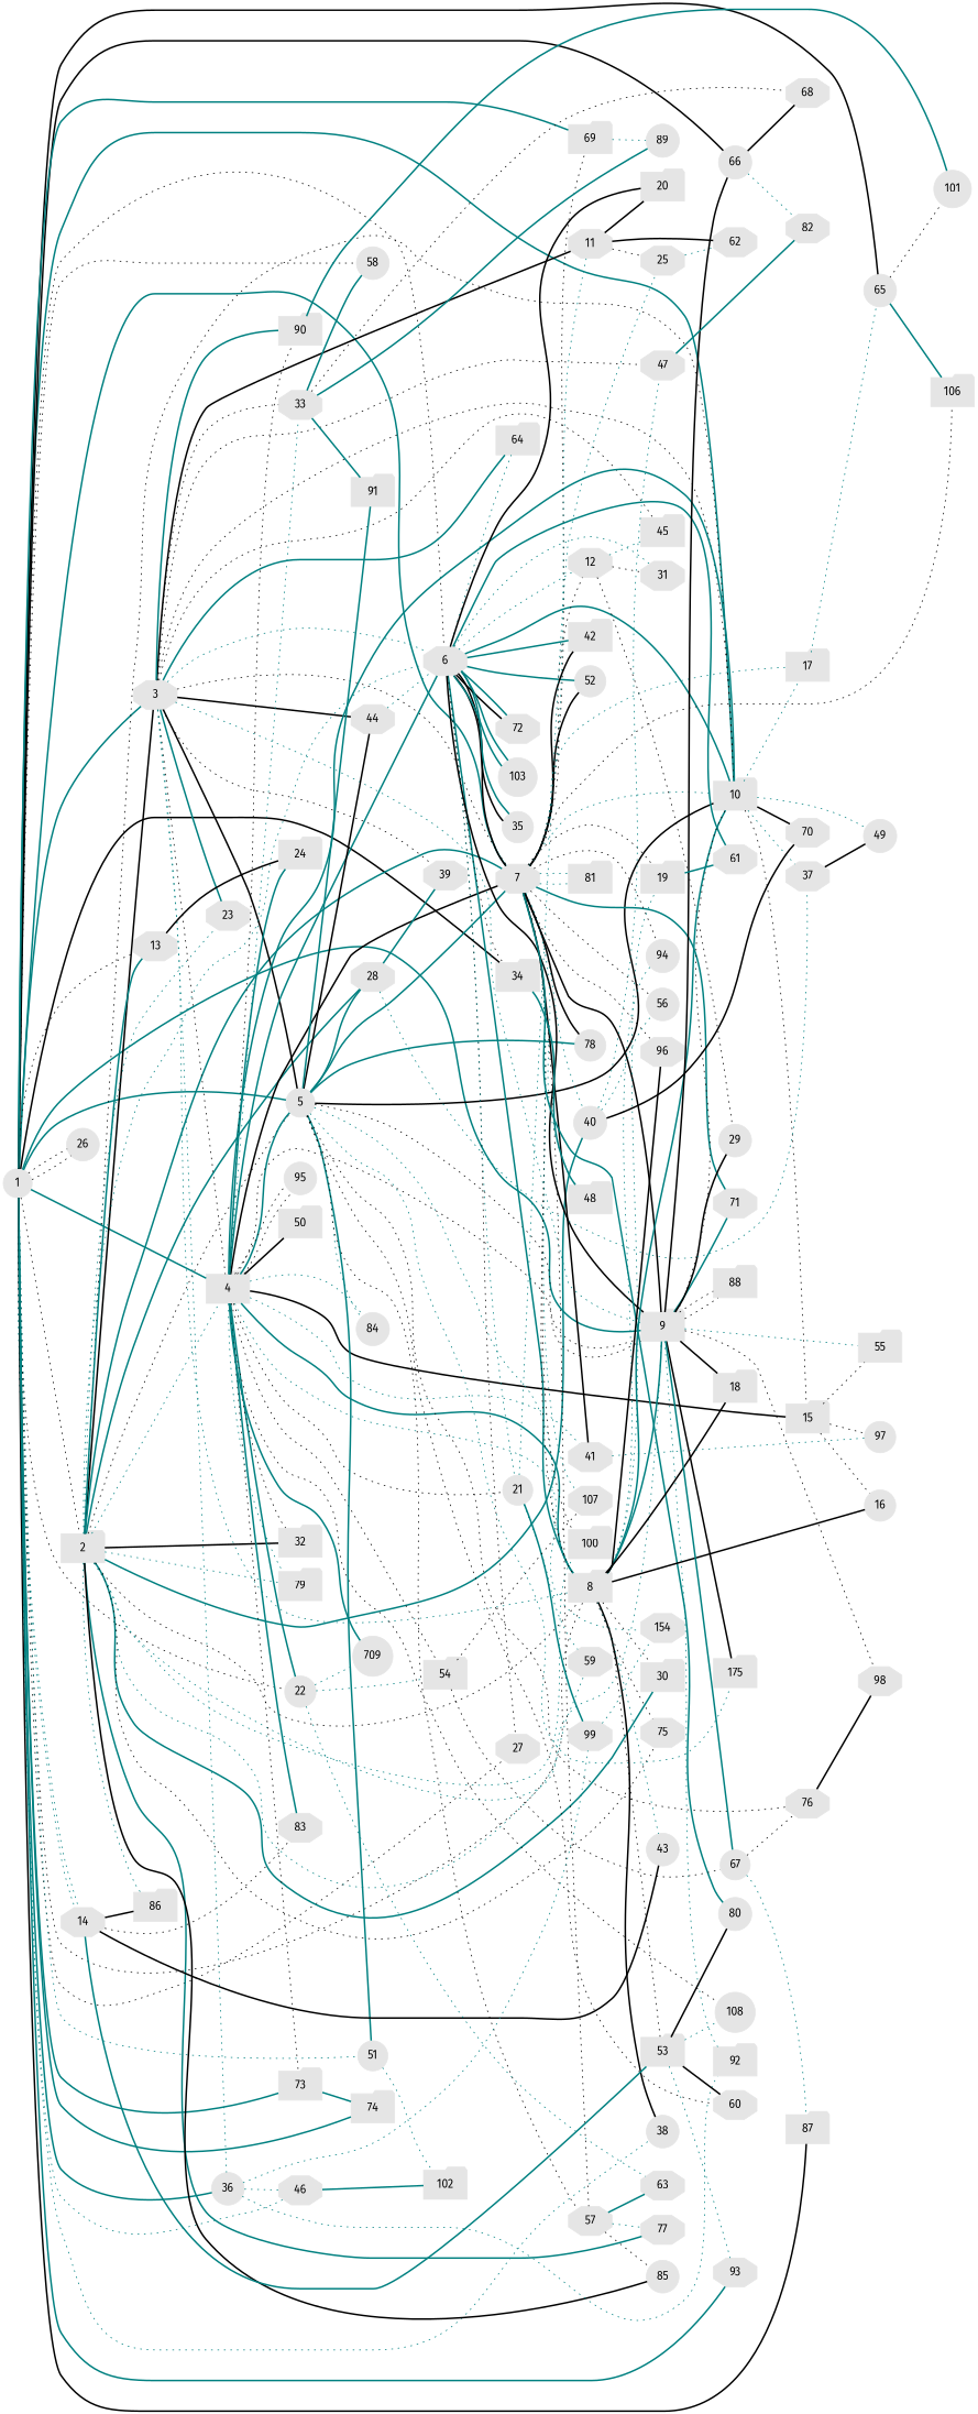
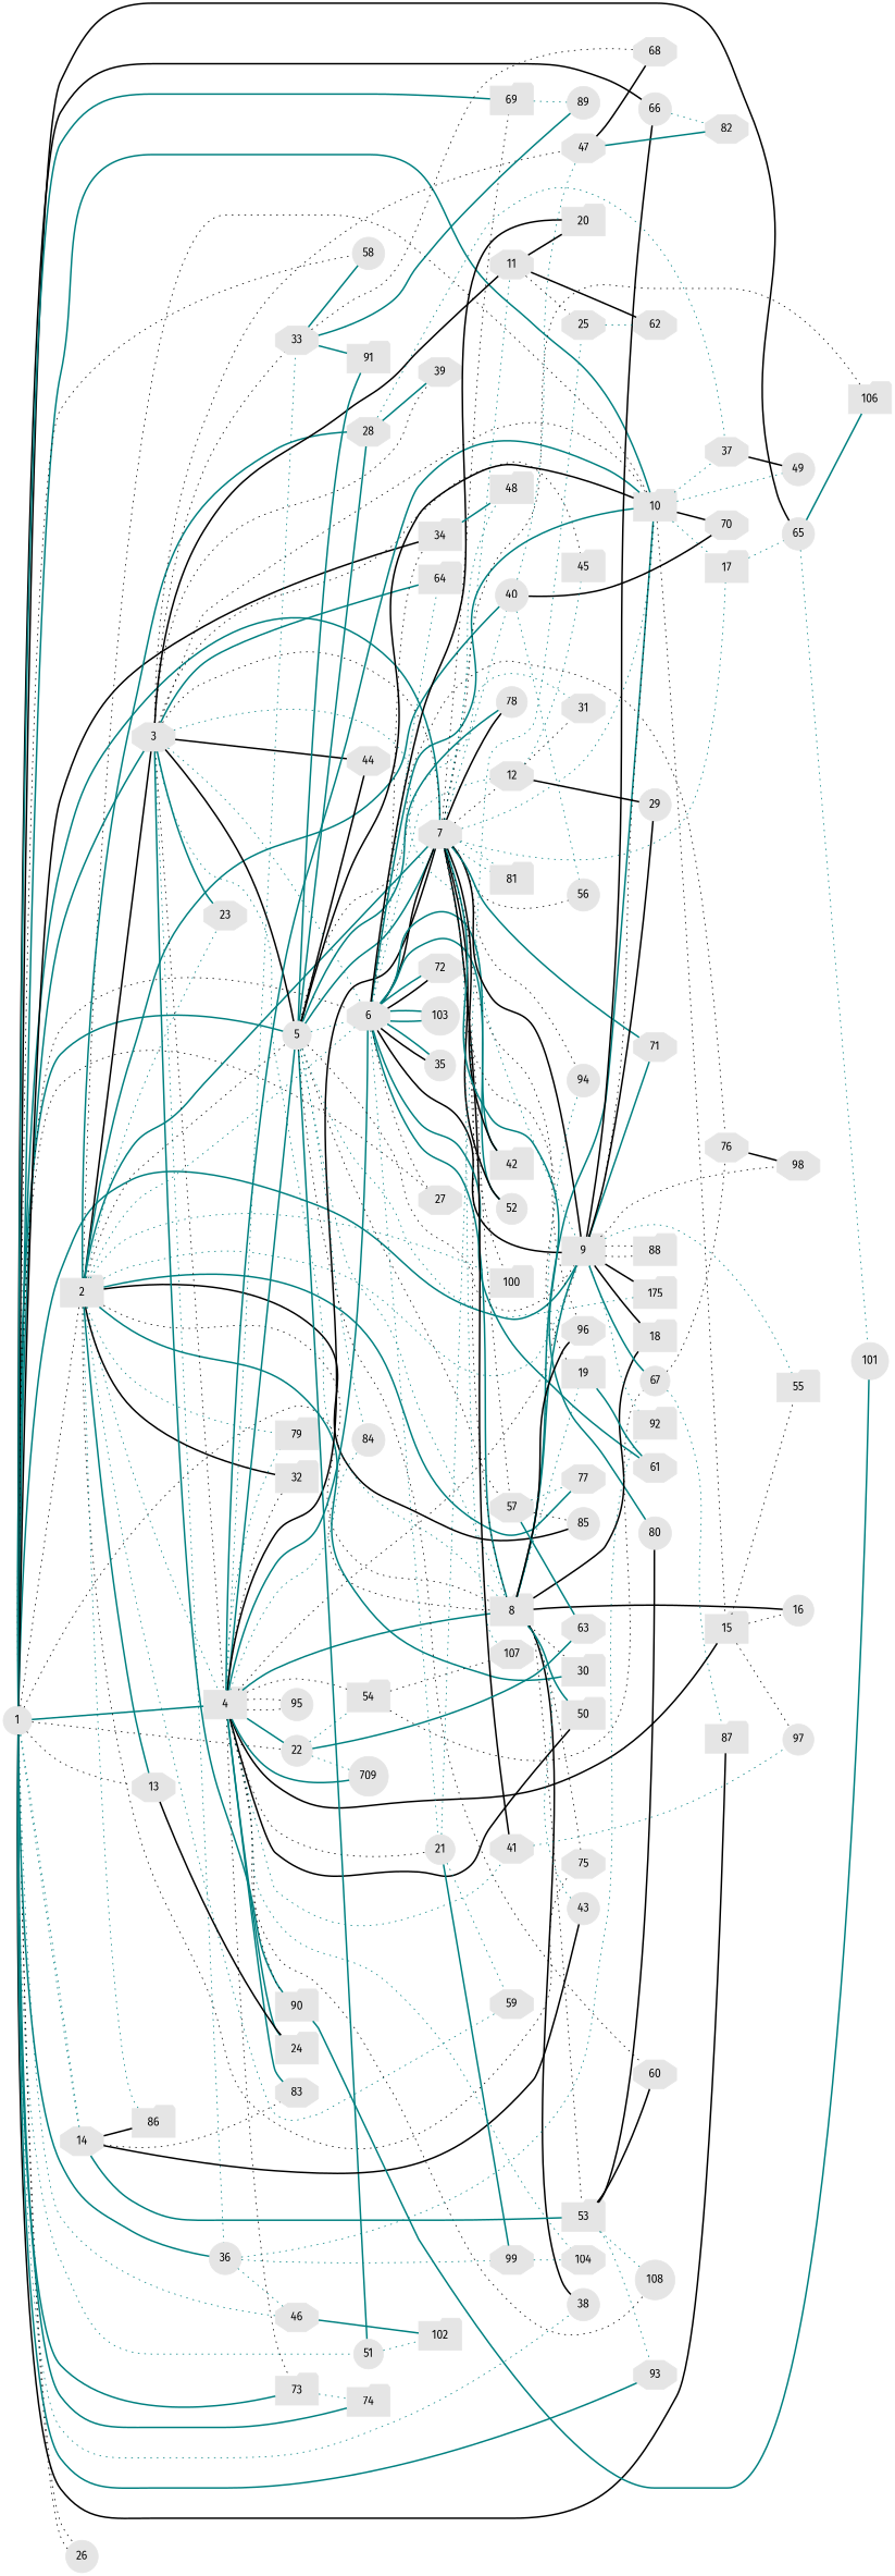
  graph {
    fontname="Fira Sans"
    rankdir=LR
    node [color=gray90 fontname="Fira Sans" shape=octagon style=filled]
    edge [color=teal fontname="Fira Sans" style=dotted]
    1 [shape=circle]
    2 [shape=folder]
    3
    4 [shape=folder]
    5 [shape=circle]
    6
    7
    8 [shape=folder]
    9 [shape=folder]
    10 [shape=folder]
    13
    14
    22 [shape=circle]
    26 [shape=circle]
    27
    34 [shape=folder]
    36 [shape=circle]
    38 [shape=circle]
    46
    51 [shape=circle]
    58 [shape=circle]
    65 [shape=circle]
    66 [shape=circle]
    69 [shape=folder]
    73 [shape=folder]
    74 [shape=folder]
    87 [shape=folder]
    93
    23
    28
    30 [shape=folder]
    32 [shape=folder]
    40 [shape=circle]
    59
    75
    77
    79 [shape=folder]
    85 [shape=circle]
    86 [shape=folder]
    100 [shape=folder]
    11
    33
    39
    44
    45 [shape=folder]
    47
    64 [shape=folder]
    90 [shape=folder]
    15 [shape=folder]
    21 [shape=circle]
    24 [shape=folder]
    41
    50 [shape=folder]
    54 [shape=folder]
    83
    84 [shape=circle]
    95 [shape=circle]
-   104 [label=154]
+   104
    108 [shape=circle]
    n60 [label=709 shape=circle]
    57
    60
    76
    78 [shape=circle]
    91 [shape=folder]
    n66 [label=175 shape=folder]
    12
    20 [shape=folder]
    31
    35 [shape=circle]
    42 [shape=folder]
    52 [shape=circle]
    61
    72
    103 [shape=circle]
    17 [shape=folder]
    19 [shape=folder]
    48 [shape=folder]
    56 [shape=circle]
    71
    80 [shape=circle]
    81 [shape=folder]
    94 [shape=circle]
    96
    106 [shape=folder]
    107
    16 [shape=circle]
    18 [shape=folder]
    43 [shape=circle]
    53 [shape=folder]
    29 [shape=circle]
    55 [shape=folder]
    67 [shape=circle]
    88 [shape=folder]
    92 [shape=folder]
    98
    37
    49 [shape=circle]
    70
    63
    99
    102 [shape=folder]
    101 [shape=circle]
    68
    82
    89 [shape=circle]
    25
    62
    97 [shape=circle]
    1 -- 2 [color=black]
    1 -- 3 [style=bold]
    1 -- 4 [style=bold]
    1 -- 5 [style=bold]
    1 -- 6 [color=black]
    1 -- 7 [style=bold]
    1 -- 8 [color=black]
    1 -- 9 [style=bold]
    1 -- 10 [style=bold]
    1 -- 13 [color=black]
    1 -- 14
    1 -- 14
    1 -- 22 [color=black]
    1 -- 26 [color=black]
    1 -- 26 [color=black]
    1 -- 27 [color=black]
    1 -- 34 [color=black style=bold]
    1 -- 36 [style=bold]
    1 -- 38
    1 -- 46
    1 -- 51
    1 -- 58 [color=black]
    1 -- 65 [color=black style=bold]
    1 -- 66 [color=black style=bold]
    1 -- 69 [style=bold]
    1 -- 73 [style=bold]
    1 -- 74 [style=bold]
    1 -- 87 [color=black style=bold]
    1 -- 93 [style=bold]
    2 -- 3 [color=black style=bold]
    2 -- 4
    2 -- 5 [color=black]
    2 -- 6
    2 -- 7 [style=bold]
    2 -- 8 [color=black]
    2 -- 9
    2 -- 10 [color=black]
    2 -- 13 [style=bold]
    2 -- 23
    2 -- 28 [style=bold]
    2 -- 30 [style=bold]
    2 -- 32 [color=black style=bold]
    2 -- 40 [style=bold]
    2 -- 59
    2 -- 75 [color=black]
    2 -- 77 [style=bold]
    2 -- 79
    2 -- 85 [color=black style=bold]
    2 -- 86
    2 -- 100
    3 -- 4 [color=black]
    3 -- 5 [color=black style=bold]
    3 -- 6
    3 -- 7 [color=black]
    3 -- 8
    3 -- 9
    3 -- 10 [color=black]
    3 -- 36
    3 -- 23 [style=bold]
    3 -- 11 [color=black style=bold]
    3 -- 33 [color=black]
    3 -- 39 [color=black]
    3 -- 44 [color=black style=bold]
    3 -- 45 [color=black]
    3 -- 47 [color=black]
    3 -- 64 [style=bold]
    3 -- 90 [style=bold]
    4 -- 5 [style=bold]
    4 -- 6 [style=bold]
    4 -- 7 [color=black style=bold]
    4 -- 8 [style=bold]
    4 -- 9 [color=black]
    4 -- 10 [style=bold]
    4 -- 22 [style=bold]
    4 -- 73 [color=black]
    4 -- 32 [color=black]
    4 -- 79
    4 -- 33
    4 -- 90 [color=black]
    4 -- 15 [color=black style=bold]
    4 -- 21 [color=black]
    4 -- 24 [style=bold]
    4 -- 41
    4 -- 50 [color=black style=bold]
    4 -- 54 [color=black]
    4 -- 83 [style=bold]
    4 -- 84
    4 -- 95 [color=black]
    4 -- 95 [color=black]
    4 -- 104
    4 -- 108 [color=black]
    4 -- n60 [style=bold]
-   44 -- 6
+   5 -- 6
    5 -- 7 [style=bold]
    5 -- 8
    5 -- 9 [color=black]
    5 -- 10 [color=black style=bold]
    5 -- 51 [style=bold]
    5 -- 28 [style=bold]
    5 -- 44 [color=black style=bold]
    5 -- 84
    5 -- 57 [color=black]
    5 -- 60 [color=black]
    5 -- 76 [color=black]
    5 -- 78 [style=bold]
    5 -- 91 [style=bold]
    5 -- n66
    6 -- 7 [color=black style=bold]
    6 -- 8 [style=bold]
    6 -- 9 [color=black style=bold]
    6 -- 10 [style=bold]
    6 -- 27 [color=black]
    6 -- 34 [color=black]
    6 -- 64
    6 -- 21
    6 -- 12
    6 -- 20 [color=black style=bold]
    6 -- 31
    6 -- 35 [color=black style=bold]
    6 -- 35 [style=bold]
    6 -- 42 [style=bold]
    6 -- 52 [style=bold]
    6 -- 61 [style=bold]
    6 -- 72 [color=black style=bold]
    6 -- 72 [style=bold]
    6 -- 103 [style=bold]
    6 -- 103 [style=bold]
    7 -- 8 [color=black]
    7 -- 9 [color=black style=bold]
    7 -- 10
    7 -- 69 [color=black]
    7 -- 40
    7 -- 100 [color=black]
    7 -- 11
    7 -- 41 [color=black style=bold]
    7 -- 57 [color=black]
    7 -- 78 [color=black style=bold]
    7 -- 12 [color=black]
    7 -- 42 [color=black style=bold]
    7 -- 52 [color=black style=bold]
    7 -- 17
    7 -- 19 [color=black]
    7 -- 48
    7 -- 56 [color=black]
    7 -- 71 [style=bold]
    7 -- 80 [style=bold]
    7 -- 81
    7 -- 81
    7 -- 94 [color=black]
    7 -- 96 [color=black]
    7 -- 106 [color=black]
    7 -- 107
    8 -- 9 [style=bold]
    8 -- 10 [style=bold]
    8 -- 38 [color=black style=bold]
    8 -- 30 [color=black]
    8 -- 75 [color=black]
+   8 -- 50 [style=bold]
    8 -- 19
    8 -- 94
    8 -- 96 [color=black style=bold]
    8 -- 16 [color=black style=bold]
    8 -- 18 [color=black style=bold]
    8 -- 43
    8 -- 53 [color=black]
    9 -- 10 [color=black]
    9 -- 66 [color=black style=bold]
    9 -- n66 [color=black style=bold]
    9 -- 71 [style=bold]
    9 -- 18 [color=black style=bold]
    9 -- 29 [color=black style=bold]
    9 -- 55
    9 -- 67 [style=bold]
    9 -- 88 [color=black]
    9 -- 88 [color=black]
    9 -- 92
    9 -- 98 [color=black]
    10 -- 15 [color=black]
    10 -- 17
    10 -- 37
    10 -- 49
    10 -- 70 [color=black style=bold]
    13 -- 24 [color=black style=bold]
    14 -- 86 [color=black style=bold]
    14 -- 83 [color=black]
    14 -- 43 [color=black style=bold]
    14 -- 53 [style=bold]
    22 -- 54
    22 -- n60
-   22 -- 63
+   22 -- 63 [style=bold]
    34 -- 48 [style=bold]
    36 -- 46
    36 -- 92
    36 -- 99
    46 -- 102 [style=bold]
    51 -- 102
    65 -- 106 [style=bold]
-   65 -- 101 [color=black]
-   66 -- 68 [color=black style=bold]
+   65 -- 101
+   47 -- 68 [color=black style=bold]
    66 -- 82
    69 -- 89
-   73 -- 74 [style=bold]
+   73 -- 74
    28 -- 39 [style=bold]
    28 -- 37
    40 -- 47
    40 -- 56
    40 -- 70 [color=black style=bold]
    11 -- 20 [color=black style=bold]
    11 -- 25 [color=black]
    11 -- 62 [color=black style=bold]
    33 -- 58 [style=bold]
    33 -- 91 [style=bold]
    33 -- 68 [color=black]
    33 -- 89 [style=bold]
    47 -- 82 [style=bold]
    90 -- 101 [style=bold]
    15 -- 16 [color=black]
    15 -- 55 [color=black]
    15 -- 97 [color=black]
    21 -- 59
    21 -- 99 [style=bold]
    21 -- 25
    41 -- 97
    54 -- 107 [color=black]
    54 -- 67 [color=black]
    57 -- 77
    57 -- 85 [color=black]
    57 -- 63 [style=bold]
    76 -- 98 [color=black style=bold]
    12 -- 45
    12 -- 31 [color=black]
-   12 -- 29 [color=black]
+   12 -- 29 [color=black style=bold]
    17 -- 65
    19 -- 61 [style=bold]
    53 -- 93
    53 -- 108
    53 -- 60 [color=black style=bold]
    53 -- 80 [color=black style=bold]
    67 -- 87
    67 -- 76 [color=black]
    37 -- 49 [color=black style=bold]
    99 -- 104
    25 -- 62
  }
